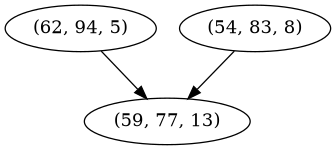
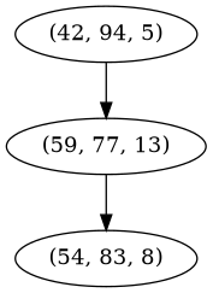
  digraph {
-   "(42, 94, 5)" [label="(62, 94, 5)"]
+   "(42, 94, 5)"
    "(59, 77, 13)"
    "(54, 83, 8)"
    "(42, 94, 5)" -> "(59, 77, 13)"
-   "(54, 83, 8)" -> "(59, 77, 13)"
+   "(59, 77, 13)" -> "(54, 83, 8)"
  }
